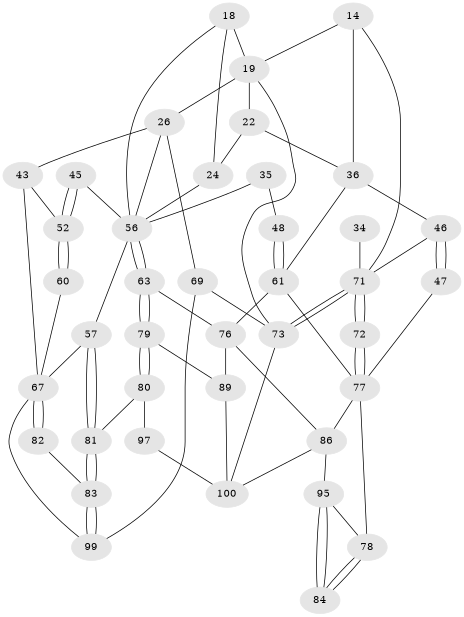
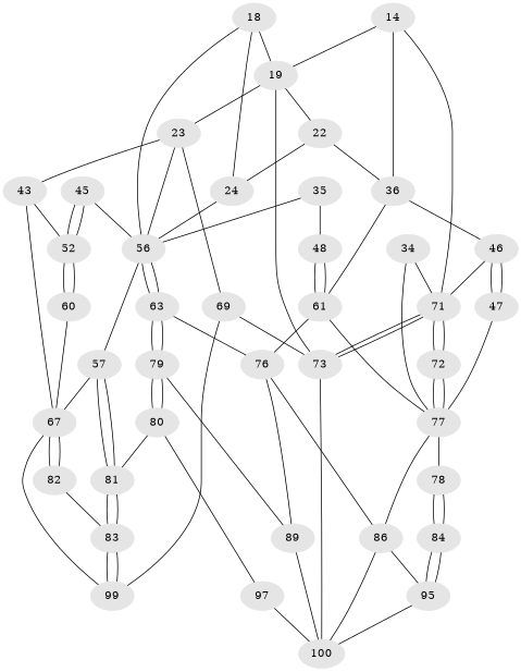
  graph {
    node [color=gray90 style=filled]
    19 [super="+10"]
    14
    36 [super="+21+20"]
    71 [super="+49+70+16"]
    22
-   26 [super="+4+3+25"]
+   26 [super="+4+3+25" label=23]
    73 [super="+12+11"]
    46 [super="+27+39"]
    61 [super="+55"]
    72
    18 [super="+17"]
    24 [super="+23"]
    56 [super="+44+34"]
    57
    63
    43 [super="+29"]
    69 [super="+2"]
    100 [super="+94+93"]
    35 [super="+33"]
    48 [super="+38"]
    52 [super="+42"]
    67 [super="+66+59+58"]
    99 [super="+98+68"]
    47
    77 [super="+74"]
    76 [super="+62"]
    60
    82
    45 [super="+40"]
    86 [super="+75"]
    78
    81
    79
    83
    89 [super="+88"]
    80
    n37 [label=34]
    95 [super="+92+85"]
    84
    97 [super="+96"]
    19 -- 22
    19 -- 26 [weight=2]
    19 -- 73
    14 -- 19
    14 -- 36
    14 -- 71
    36 -- 46 [weight=2]
    36 -- 61
    71 -- 73 [weight=3]
    71 -- 73
    71 -- 72 [weight=2]
    71 -- 72
    22 -- 36
    22 -- 24
    26 -- 56
    26 -- 43 [weight=2]
    26 -- 69
    73 -- 100
    46 -- 71 [weight=2]
    46 -- 47 [weight=2]
    46 -- 47
    61 -- 77
    61 -- 76
    72 -- 77
    72 -- 77
    18 -- 19 [weight=2]
    18 -- 24
    18 -- 56
    24 -- 56 [weight=2]
    56 -- 57
    56 -- 63
    56 -- 63
    57 -- 67
    57 -- 81
    57 -- 81
    63 -- 76
    63 -- 79
    63 -- 79
    43 -- 52
    43 -- 67
    69 -- 73 [weight=3]
    69 -- 99 [weight=2]
    35 -- 56
    35 -- 48 [weight=2]
    48 -- 61 [weight=2]
    48 -- 61
    52 -- 60 [weight=2]
    52 -- 60
    67 -- 99
    67 -- 82 [weight=2]
    67 -- 82
    47 -- 77
    77 -- 86
    77 -- 78 [weight=2]
    76 -- 86
    76 -- 89
    60 -- 67
    82 -- 83
    45 -- 56 [weight=2]
    45 -- 52 [weight=2]
    45 -- 52
    86 -- 100
    86 -- 95
    78 -- 84
    78 -- 84
    81 -- 83
    81 -- 83
    79 -- 89
    79 -- 80
    79 -- 80
    83 -- 99
    83 -- 99
    89 -- 100 [weight=2]
    80 -- 81
    80 -- 97
    n37 -- 71 [weight=2]
-   95 -- 78 [weight=2]
+   n37 -- 77
+   95 -- 100 [weight=2]
    84 -- 95 [weight=2]
    84 -- 95
    97 -- 100 [weight=2]
  }
